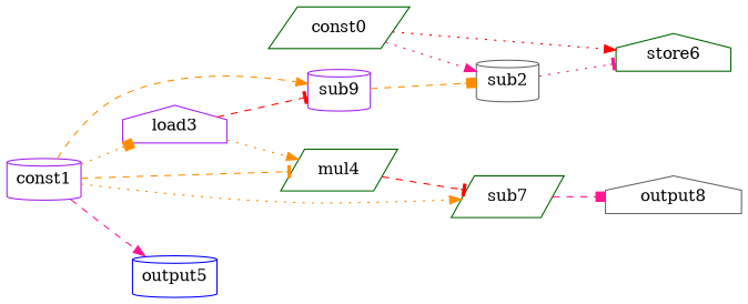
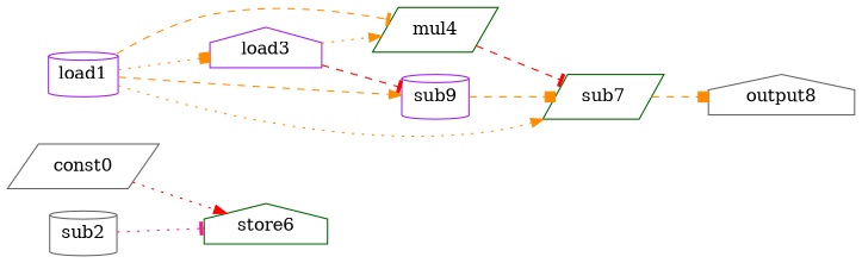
  digraph {
    rankdir=LR
    node [color=gray40 opcode=sub shape=cylinder]
    edge [arrowhead=normal color=darkorange operand=0 style=dashed]
-   const0 [color=darkgreen opcode=const shape=parallelogram]
+   const0 [opcode=const shape=parallelogram]
    sub2
    store6 [color=darkgreen opcode=store shape=house]
    load3 [color=purple opcode=load shape=house]
    mul4 [color=darkgreen opcode=mul shape=parallelogram]
    sub9 [color=purple]
-   const1 [color=purple opcode=const]
-   output5 [color=blue opcode=output]
+   const1 [color=purple opcode=const label=load1]
    sub7 [color=darkgreen shape=parallelogram]
    output8 [opcode=output shape=house]
-   const0 -> sub2 [color=deeppink style=dotted]
    const0 -> store6 [color=red style=dotted]
    sub2 -> store6 [arrowhead=tee color=deeppink operand=1 style=dotted]
    load3 -> mul4 [operand=1 style=dotted]
    load3 -> sub9 [arrowhead=tee color=red operand=1]
    mul4 -> sub7 [arrowhead=tee color=red operand=1]
-   sub9 -> sub2 [arrowhead=box operand=1]
+   sub9 -> sub7 [arrowhead=box operand=1]
    const1 -> load3 [arrowhead=box style=dotted]
    const1 -> mul4 [arrowhead=tee]
    const1 -> sub9
-   const1 -> output5 [color=deeppink]
    const1 -> sub7 [style=dotted]
-   sub7 -> output8 [arrowhead=box color=deeppink]
+   sub7 -> output8 [arrowhead=box]
  }
